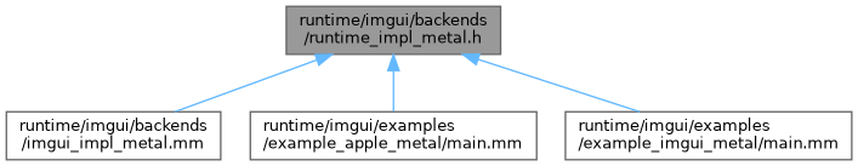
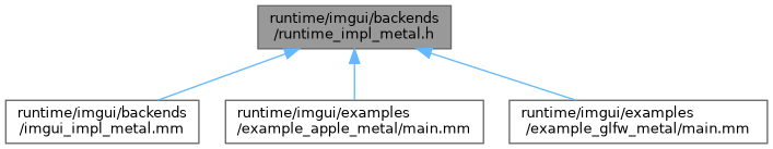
  digraph {
    node [color=grey40 fillcolor=white fontname=Helvetica fontsize=10 shape=box style=filled]
    edge [color=steelblue1 dir=back fontname=Helvetica fontsize=10 labelfontname=Helvetica labelfontsize=10 style=solid]
    n1 [color=gray40 fillcolor=grey60 fontcolor=black height=0.2 label="runtime/imgui/backends\l/runtime_impl_metal.h" width=0.4]
    n2 [height=0.2 label="runtime/imgui/backends\l/imgui_impl_metal.mm" width=0.4]
    n3 [height=0.2 label="runtime/imgui/examples\l/example_apple_metal/main.mm" width=0.4]
-   n4 [height=0.2 label="runtime/imgui/examples\l/example_imgui_metal/main.mm" width=0.4]
+   n4 [height=0.2 label="runtime/imgui/examples\l/example_glfw_metal/main.mm" width=0.4]
    n1 -> n2
    n1 -> n3
    n1 -> n4
  }
